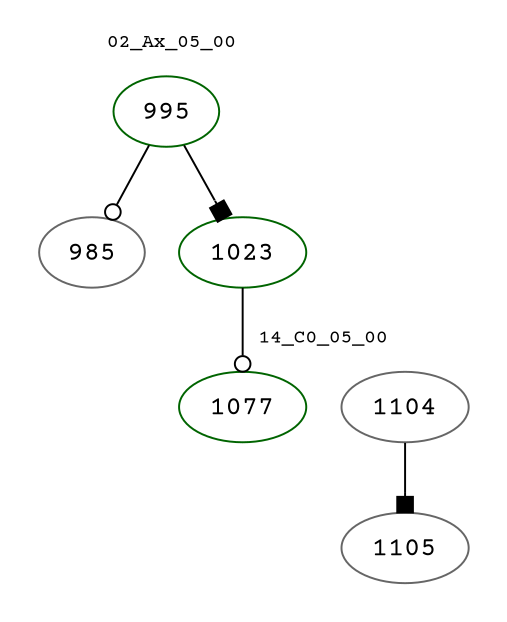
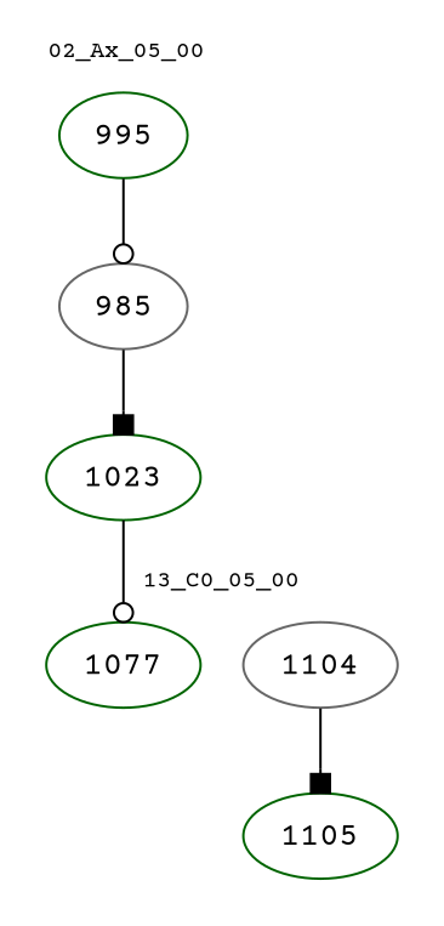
  digraph {
    fontname="Courier Prime"
    node [color=darkgreen fontname="Courier Prime"]
    edge [arrowhead=odot color=black fontname="Courier Prime"]
    n1 [label=995]
    n2 [color=gray40 label=985]
    n3 [label=1023]
    n4 [color=gray40 label=1104]
    n5 [label=1077]
-   n6 [color=gray40 label=1105]
+   n6 [label=1105]
    subgraph cluster_1 {
      color=white
      fontsize=10
      label="02_Ax_05_00"
      n1
      n2
      n3
    }
    subgraph cluster_2 {
      color=white
      fontsize=10
-     label="14_C0_05_00"
+     label="13_C0_05_00"
      n4
      n5
      n6
    }
    n1 -> n2
-   n1 -> n3 [arrowhead=box]
+   n2 -> n3 [arrowhead=box]
    n3 -> n5
    n4 -> n6 [arrowhead=box]
  }
